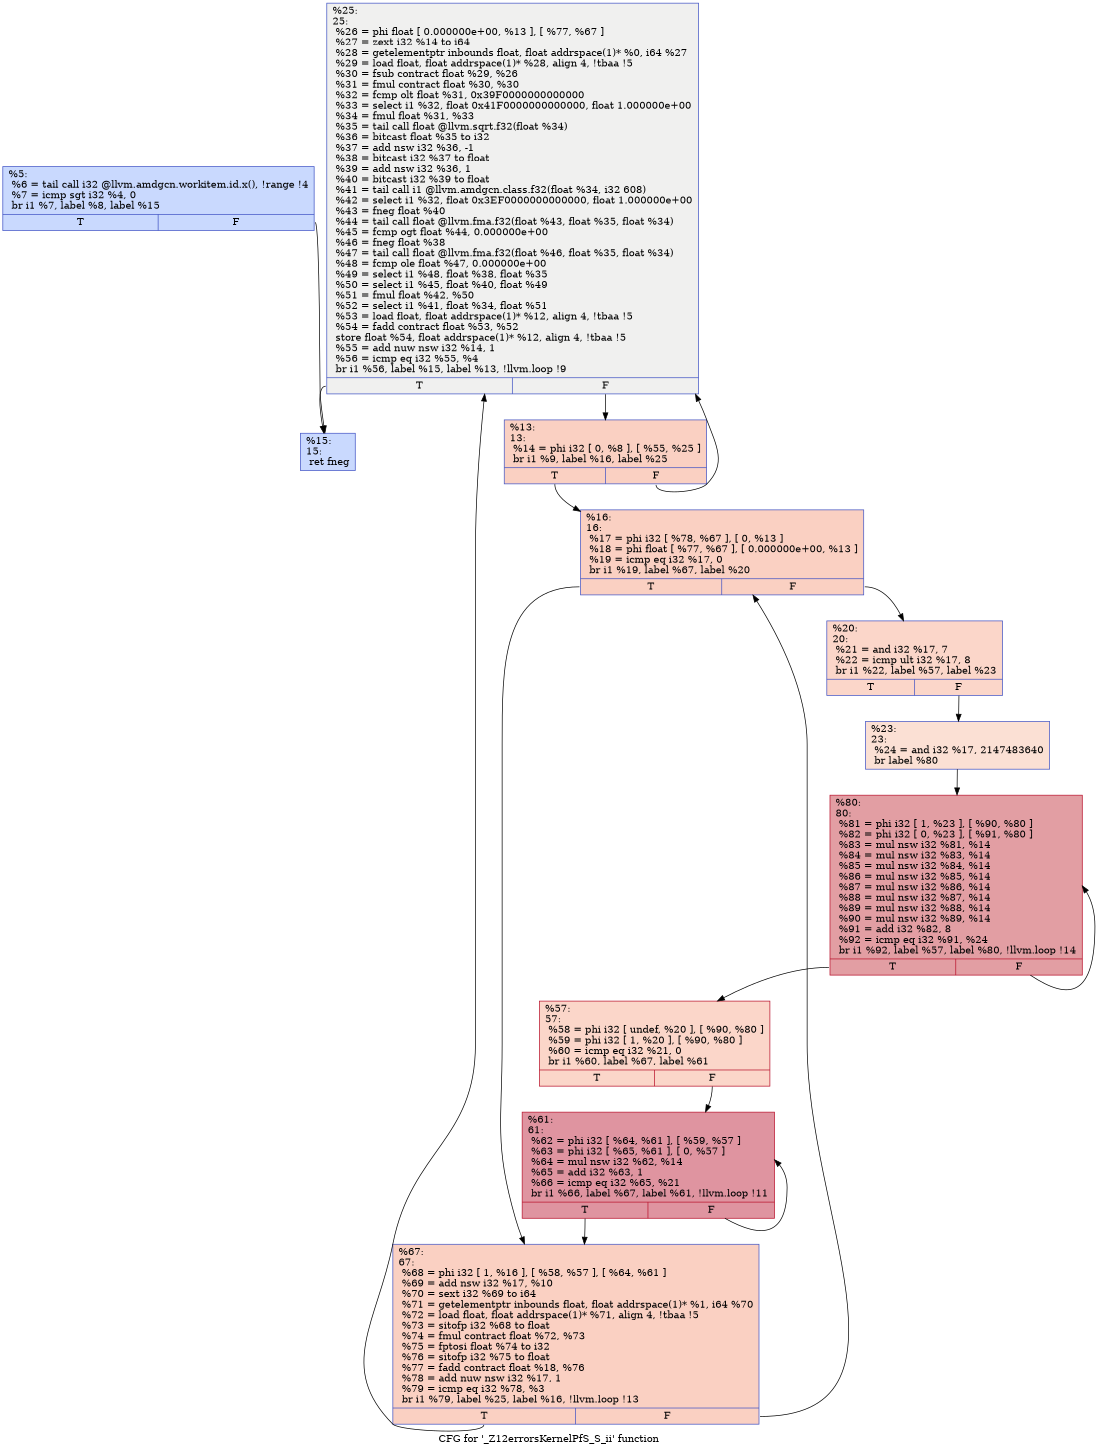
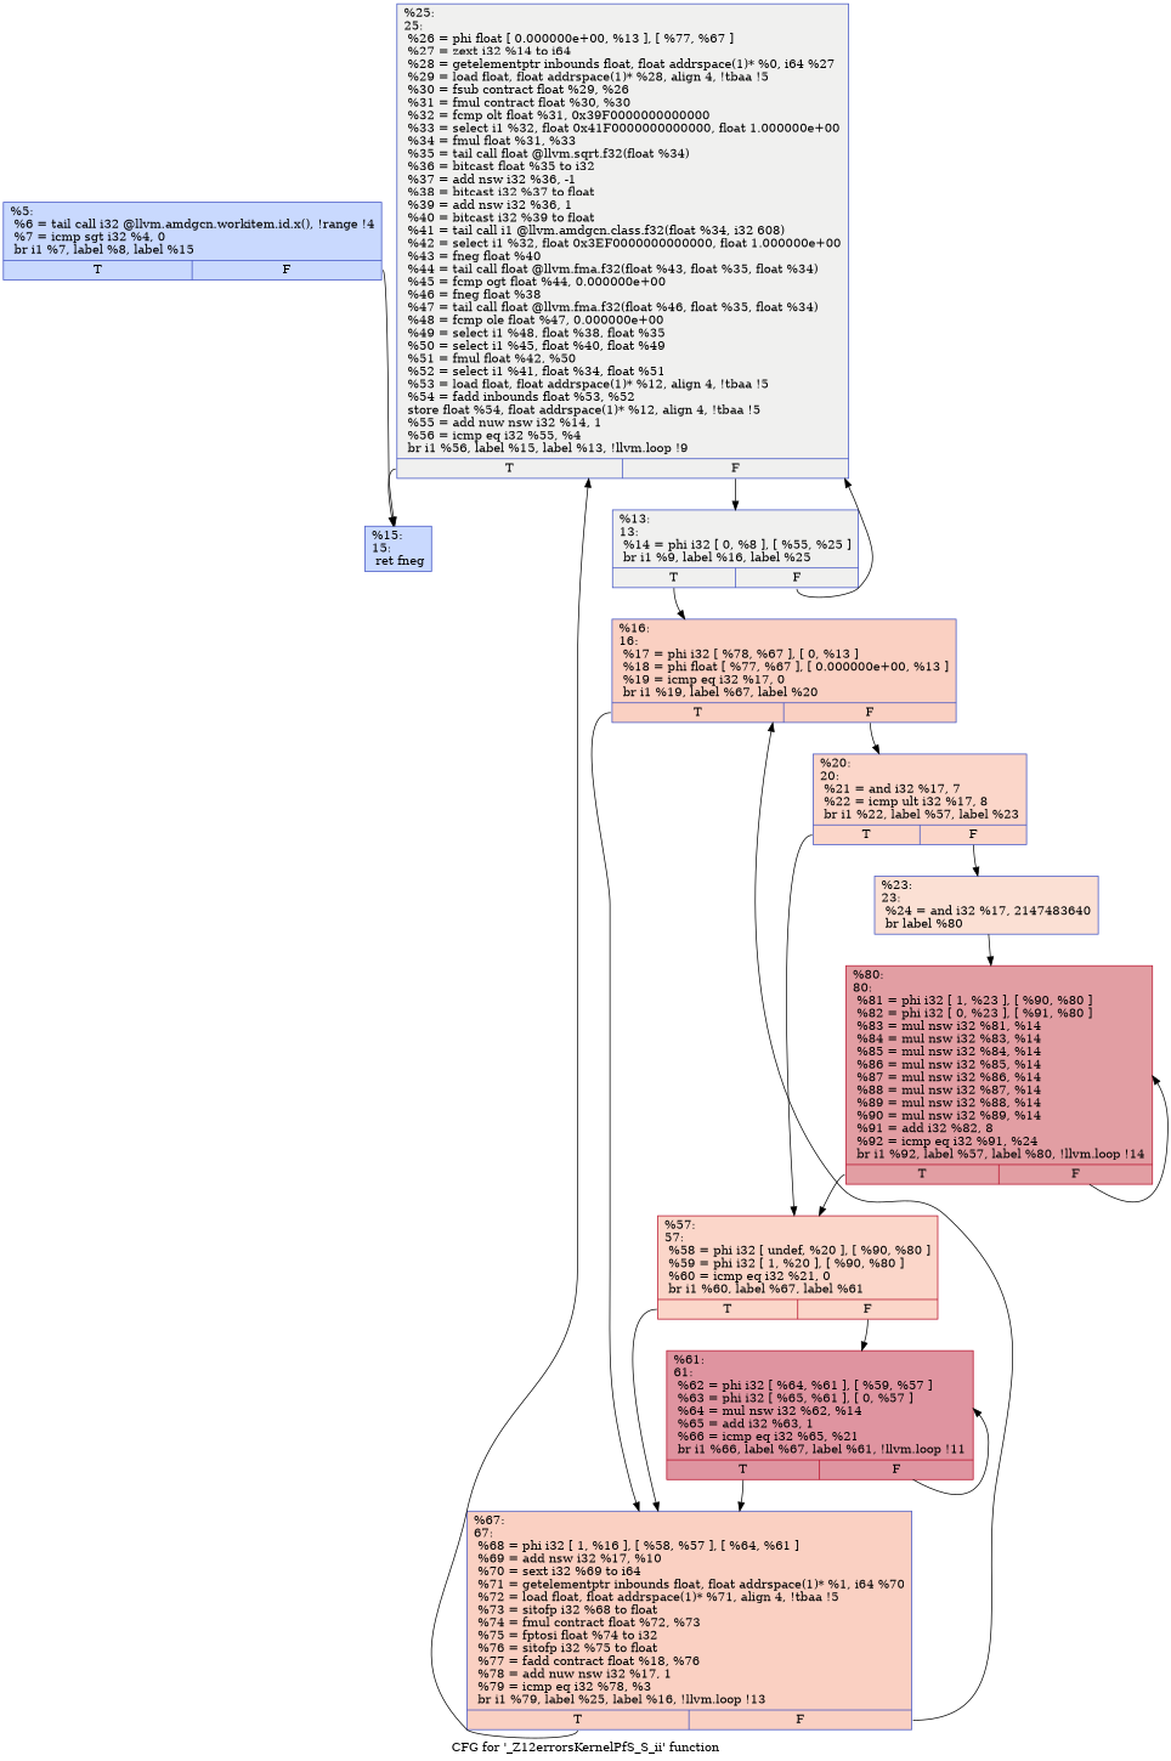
  digraph {
    label="CFG for '_Z12errorsKernelPfS_S_ii' function"
    node [color="#3d50c3ff" fillcolor="#85a8fc70" shape=record style=filled]
    edge [tailport=s1]
    n1 [label="{%5:\l  %6 = tail call i32 @llvm.amdgcn.workitem.id.x(), !range !4\l  %7 = icmp sgt i32 %4, 0\l  br i1 %7, label %8, label %15\l|{<s0>T|<s1>F}}"]
    n2 [label="{%15:\l15:                                               \l  ret fneg\l}"]
-   n3 [fillcolor="#f3947570" label="{%13:\l13:                                               \l  %14 = phi i32 [ 0, %8 ], [ %55, %25 ]\l  br i1 %9, label %16, label %25\l|{<s0>T|<s1>F}}"]
+   n3 [fillcolor="#dedcdb70" label="{%13:\l13:                                               \l  %14 = phi i32 [ 0, %8 ], [ %55, %25 ]\l  br i1 %9, label %16, label %25\l|{<s0>T|<s1>F}}"]
    n4 [fillcolor="#f3947570" label="{%16:\l16:                                               \l  %17 = phi i32 [ %78, %67 ], [ 0, %13 ]\l  %18 = phi float [ %77, %67 ], [ 0.000000e+00, %13 ]\l  %19 = icmp eq i32 %17, 0\l  br i1 %19, label %67, label %20\l|{<s0>T|<s1>F}}"]
-   n5 [fillcolor="#dedcdb70" label="{%25:\l25:                                               \l  %26 = phi float [ 0.000000e+00, %13 ], [ %77, %67 ]\l  %27 = zext i32 %14 to i64\l  %28 = getelementptr inbounds float, float addrspace(1)* %0, i64 %27\l  %29 = load float, float addrspace(1)* %28, align 4, !tbaa !5\l  %30 = fsub contract float %29, %26\l  %31 = fmul contract float %30, %30\l  %32 = fcmp olt float %31, 0x39F0000000000000\l  %33 = select i1 %32, float 0x41F0000000000000, float 1.000000e+00\l  %34 = fmul float %31, %33\l  %35 = tail call float @llvm.sqrt.f32(float %34)\l  %36 = bitcast float %35 to i32\l  %37 = add nsw i32 %36, -1\l  %38 = bitcast i32 %37 to float\l  %39 = add nsw i32 %36, 1\l  %40 = bitcast i32 %39 to float\l  %41 = tail call i1 @llvm.amdgcn.class.f32(float %34, i32 608)\l  %42 = select i1 %32, float 0x3EF0000000000000, float 1.000000e+00\l  %43 = fneg float %40\l  %44 = tail call float @llvm.fma.f32(float %43, float %35, float %34)\l  %45 = fcmp ogt float %44, 0.000000e+00\l  %46 = fneg float %38\l  %47 = tail call float @llvm.fma.f32(float %46, float %35, float %34)\l  %48 = fcmp ole float %47, 0.000000e+00\l  %49 = select i1 %48, float %38, float %35\l  %50 = select i1 %45, float %40, float %49\l  %51 = fmul float %42, %50\l  %52 = select i1 %41, float %34, float %51\l  %53 = load float, float addrspace(1)* %12, align 4, !tbaa !5\l  %54 = fadd contract float %53, %52\l  store float %54, float addrspace(1)* %12, align 4, !tbaa !5\l  %55 = add nuw nsw i32 %14, 1\l  %56 = icmp eq i32 %55, %4\l  br i1 %56, label %15, label %13, !llvm.loop !9\l|{<s0>T|<s1>F}}"]
+   n5 [fillcolor="#dedcdb70" label="{%25:\l25:                                               \l  %26 = phi float [ 0.000000e+00, %13 ], [ %77, %67 ]\l  %27 = zext i32 %14 to i64\l  %28 = getelementptr inbounds float, float addrspace(1)* %0, i64 %27\l  %29 = load float, float addrspace(1)* %28, align 4, !tbaa !5\l  %30 = fsub contract float %29, %26\l  %31 = fmul contract float %30, %30\l  %32 = fcmp olt float %31, 0x39F0000000000000\l  %33 = select i1 %32, float 0x41F0000000000000, float 1.000000e+00\l  %34 = fmul float %31, %33\l  %35 = tail call float @llvm.sqrt.f32(float %34)\l  %36 = bitcast float %35 to i32\l  %37 = add nsw i32 %36, -1\l  %38 = bitcast i32 %37 to float\l  %39 = add nsw i32 %36, 1\l  %40 = bitcast i32 %39 to float\l  %41 = tail call i1 @llvm.amdgcn.class.f32(float %34, i32 608)\l  %42 = select i1 %32, float 0x3EF0000000000000, float 1.000000e+00\l  %43 = fneg float %40\l  %44 = tail call float @llvm.fma.f32(float %43, float %35, float %34)\l  %45 = fcmp ogt float %44, 0.000000e+00\l  %46 = fneg float %38\l  %47 = tail call float @llvm.fma.f32(float %46, float %35, float %34)\l  %48 = fcmp ole float %47, 0.000000e+00\l  %49 = select i1 %48, float %38, float %35\l  %50 = select i1 %45, float %40, float %49\l  %51 = fmul float %42, %50\l  %52 = select i1 %41, float %34, float %51\l  %53 = load float, float addrspace(1)* %12, align 4, !tbaa !5\l  %54 = fadd inbounds float %53, %52\l  store float %54, float addrspace(1)* %12, align 4, !tbaa !5\l  %55 = add nuw nsw i32 %14, 1\l  %56 = icmp eq i32 %55, %4\l  br i1 %56, label %15, label %13, !llvm.loop !9\l|{<s0>T|<s1>F}}"]
    n6 [fillcolor="#f3947570" label="{%67:\l67:                                               \l  %68 = phi i32 [ 1, %16 ], [ %58, %57 ], [ %64, %61 ]\l  %69 = add nsw i32 %17, %10\l  %70 = sext i32 %69 to i64\l  %71 = getelementptr inbounds float, float addrspace(1)* %1, i64 %70\l  %72 = load float, float addrspace(1)* %71, align 4, !tbaa !5\l  %73 = sitofp i32 %68 to float\l  %74 = fmul contract float %72, %73\l  %75 = fptosi float %74 to i32\l  %76 = sitofp i32 %75 to float\l  %77 = fadd contract float %18, %76\l  %78 = add nuw nsw i32 %17, 1\l  %79 = icmp eq i32 %78, %3\l  br i1 %79, label %25, label %16, !llvm.loop !13\l|{<s0>T|<s1>F}}"]
    n7 [fillcolor="#f6a38570" label="{%20:\l20:                                               \l  %21 = and i32 %17, 7\l  %22 = icmp ult i32 %17, 8\l  br i1 %22, label %57, label %23\l|{<s0>T|<s1>F}}"]
    n8 [color="#b70d28ff" fillcolor="#f6a38570" label="{%57:\l57:                                               \l  %58 = phi i32 [ undef, %20 ], [ %90, %80 ]\l  %59 = phi i32 [ 1, %20 ], [ %90, %80 ]\l  %60 = icmp eq i32 %21, 0\l  br i1 %60, label %67, label %61\l|{<s0>T|<s1>F}}"]
    n9 [fillcolor="#f7b99e70" label="{%23:\l23:                                               \l  %24 = and i32 %17, 2147483640\l  br label %80\l}"]
    n10 [color="#b70d28ff" fillcolor="#b70d2870" label="{%61:\l61:                                               \l  %62 = phi i32 [ %64, %61 ], [ %59, %57 ]\l  %63 = phi i32 [ %65, %61 ], [ 0, %57 ]\l  %64 = mul nsw i32 %62, %14\l  %65 = add i32 %63, 1\l  %66 = icmp eq i32 %65, %21\l  br i1 %66, label %67, label %61, !llvm.loop !11\l|{<s0>T|<s1>F}}"]
    n11 [color="#b70d28ff" fillcolor="#be242e70" label="{%80:\l80:                                               \l  %81 = phi i32 [ 1, %23 ], [ %90, %80 ]\l  %82 = phi i32 [ 0, %23 ], [ %91, %80 ]\l  %83 = mul nsw i32 %81, %14\l  %84 = mul nsw i32 %83, %14\l  %85 = mul nsw i32 %84, %14\l  %86 = mul nsw i32 %85, %14\l  %87 = mul nsw i32 %86, %14\l  %88 = mul nsw i32 %87, %14\l  %89 = mul nsw i32 %88, %14\l  %90 = mul nsw i32 %89, %14\l  %91 = add i32 %82, 8\l  %92 = icmp eq i32 %91, %24\l  br i1 %92, label %57, label %80, !llvm.loop !14\l|{<s0>T|<s1>F}}"]
    n1 -> n2
    n3 -> n4 [tailport=s0]
    n3 -> n5
    n4 -> n6 [tailport=s0]
    n4 -> n7
    n5 -> n2 [tailport=s0]
    n5 -> n3
    n6 -> n4
    n6 -> n5 [tailport=s0]
+   n7 -> n8 [tailport=s0]
    n7 -> n9
+   n8 -> n6 [tailport=s0]
    n8 -> n10
    n9 -> n11 [tailport=s0]
    n10 -> n6 [tailport=s0]
    n10 -> n10
    n11 -> n8 [tailport=s0]
    n11 -> n11
  }
